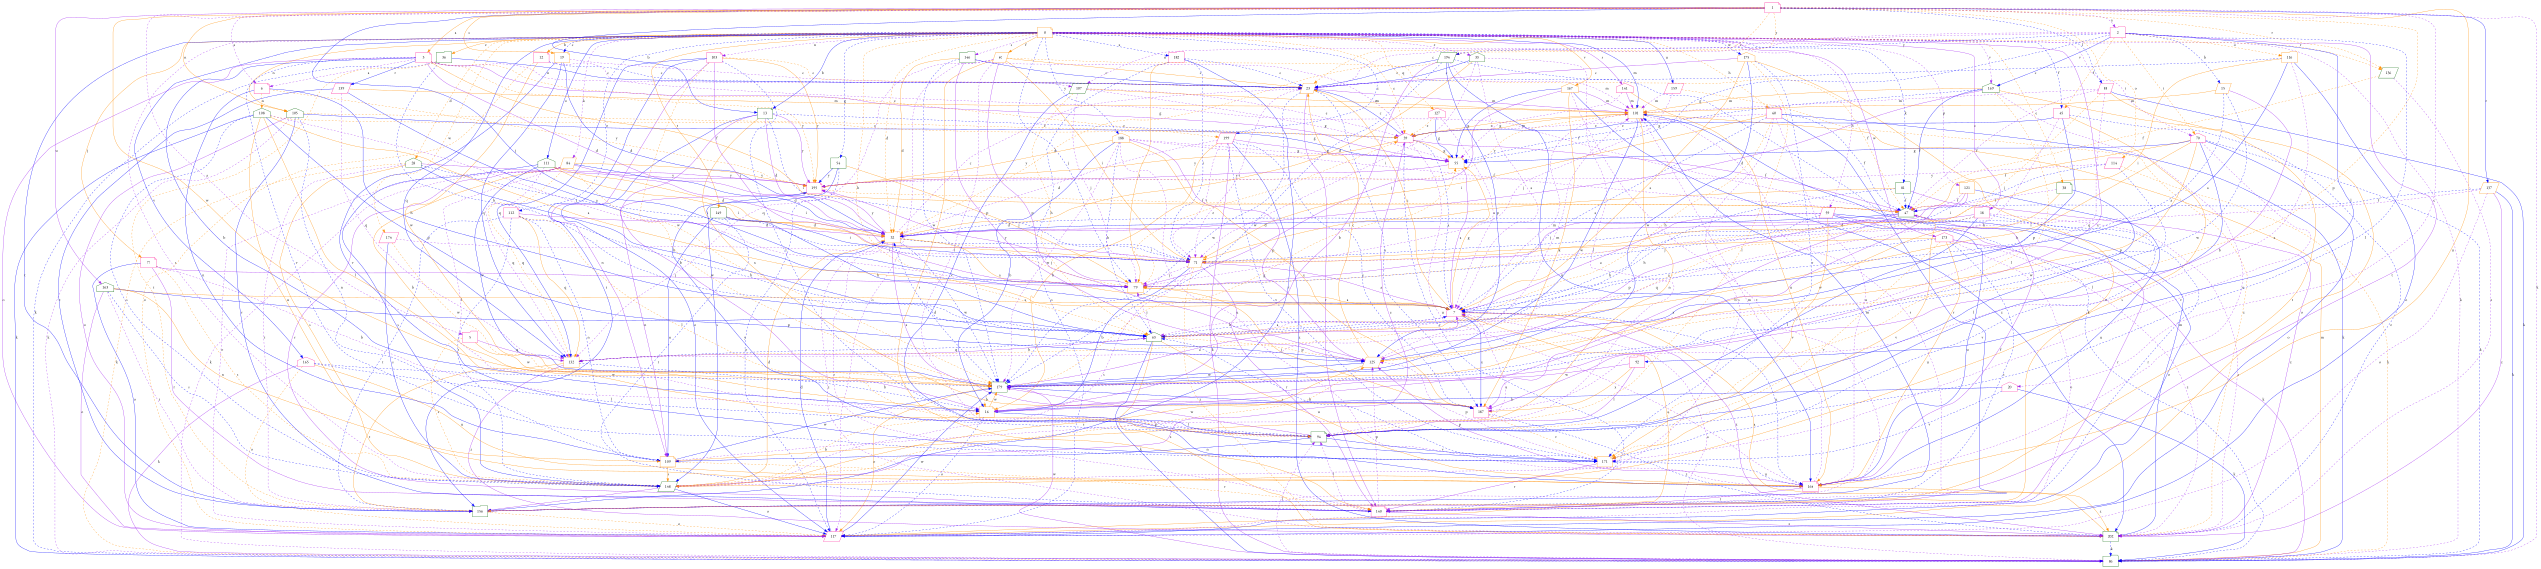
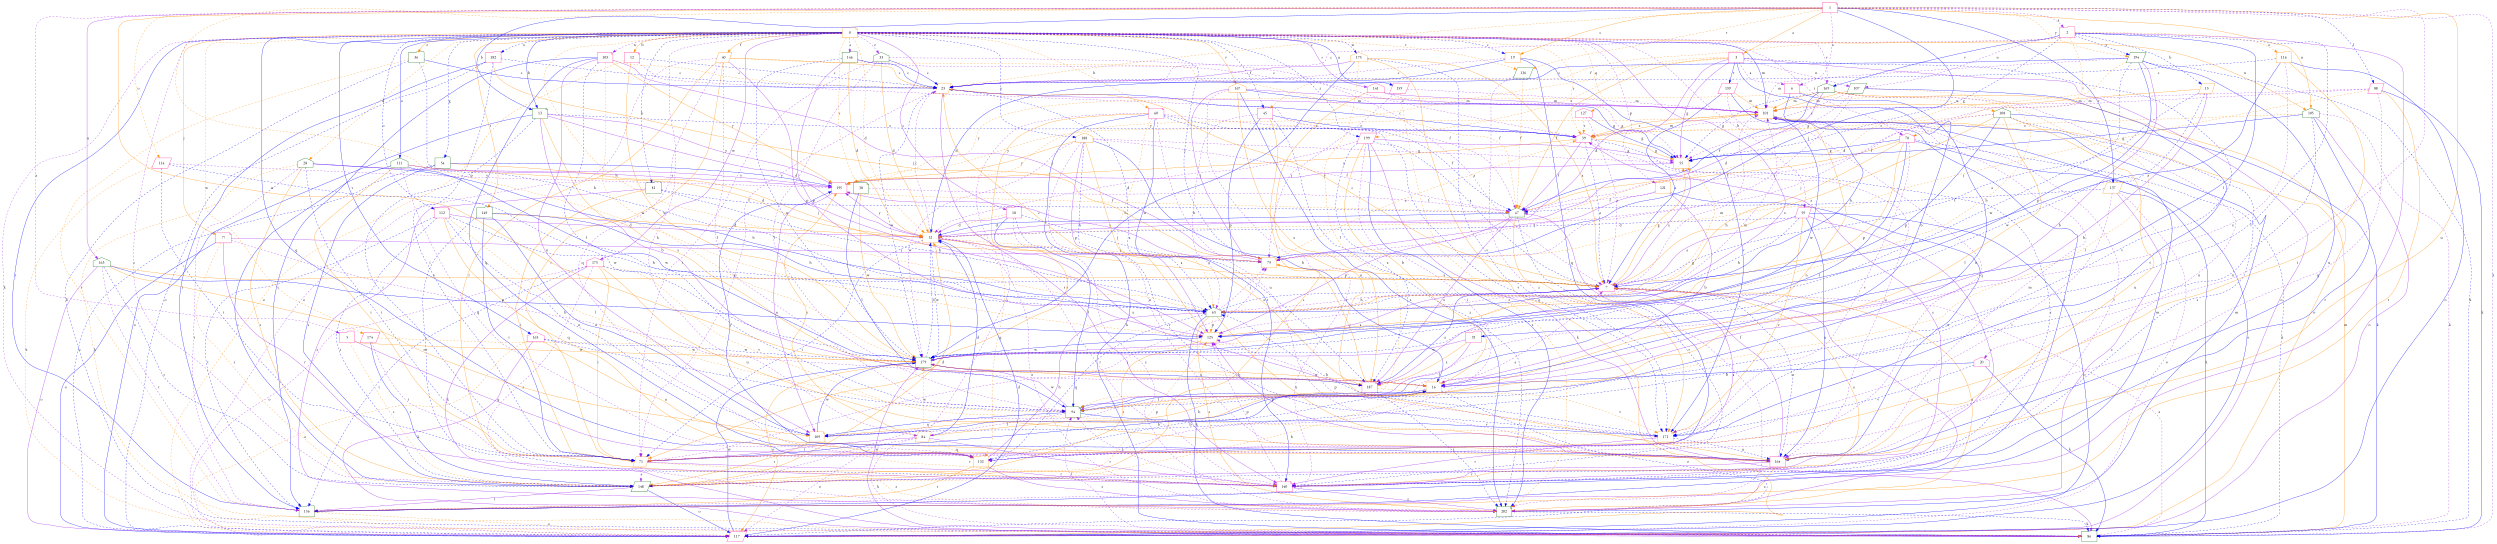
  strict digraph {
    fontname="EB Garamond"
    node [color=deeppink fontname="EB Garamond" shape=note]
    edge [color=blue fontname="EB Garamond" style=solid]
    0 [color=darkorange]
    12
    13 [color=darkgreen]
    18 [shape=folder]
    19 [color=darkorange]
    28 [color=darkgreen shape=house]
    32 [color=darkorange shape=folder]
    33 [color=darkgreen shape=house]
    36 [color=darkgreen shape=folder]
    38 [color=darkgreen]
    39 [shape=house]
    40 [color=darkorange shape=parallelogram]
    45 [shape=folder]
    54 [color=darkgreen shape=folder]
    59 [shape=parallelogram]
    60
    63 [color=darkgreen shape=house]
    70 [shape=house]
    77
    79 [color=darkorange]
    81 [color=darkgreen shape=folder]
    84 [color=darkorange shape=parallelogram]
    86 [color=darkgreen shape=folder]
    101 [color=darkorange shape=folder]
    103
    105 [color=darkgreen shape=house]
    111 [color=darkgreen shape=house]
    112
    121 [color=darkorange shape=folder]
    127 [shape=house]
    132 [color=darkorange shape=folder]
    136 [color=darkgreen shape=parallelogram]
    141 [shape=house]
    146 [color=darkgreen shape=folder]
    148 [color=darkgreen shape=parallelogram]
    149 [color=darkgreen shape=folder]
    156 [color=darkgreen shape=folder]
    159 [shape=parallelogram]
    165 [shape=house]
    167 [color=darkorange shape=house]
    169 [color=darkgreen shape=house]
    173 [shape=house]
    174 [shape=parallelogram]
    175 [color=darkorange shape=house]
    182 [shape=folder]
    187
    188 [color=darkorange shape=house]
    199 [shape=parallelogram]
    23 [color=darkorange shape=parallelogram]
    179 [color=darkgreen]
    47 [color=darkgreen shape=house]
    117 [shape=parallelogram]
    16 [color=darkorange]
    195
    71 [color=darkorange shape=parallelogram]
    94 [color=darkgreen]
    171 [color=darkorange]
    202 [color=darkgreen]
    7 [shape=house]
    140
    164
    55 [color=darkorange]
    125 [color=darkorange shape=parallelogram]
    109 [color=darkorange]
    1
    2 [shape=folder]
    3
    5 [shape=folder]
    6
    20 [shape=house]
    88 [shape=parallelogram]
    114 [shape=parallelogram]
    137 [color=darkorange shape=parallelogram]
    163 [color=darkgreen shape=house]
    194 [color=darkgreen shape=parallelogram]
    15 [color=darkorange shape=parallelogram]
    92 [shape=folder]
    107 [color=darkgreen shape=parallelogram]
    116 [color=darkorange shape=folder]
    139 [shape=parallelogram]
    108 [color=darkgreen shape=house]
    0 -> 12 [color=darkorange label=b]
    0 -> 13 [label=b]
    0 -> 18 [color=purple label=c]
    0 -> 19 [label=c style=dashed]
    0 -> 28 [color=darkorange label=d style=dashed]
    0 -> 32 [color=darkorange label=d style=dashed]
    0 -> 33 [color=purple label=e style=dashed]
    0 -> 36 [color=darkorange label=e]
    0 -> 38 [color=darkorange label=e style=dashed]
    0 -> 39 [color=darkorange label=e style=dashed]
    0 -> 40 [color=darkorange label=f]
    0 -> 45 [label=f style=dashed]
    0 -> 54 [label=g style=dashed]
    0 -> 59 [color=purple label=h style=dashed]
    0 -> 60 [color=darkorange label=h style=dashed]
    0 -> 63 [color=darkorange label=h style=dashed]
    0 -> 70 [color=purple label=i style=dashed]
    0 -> 77 [color=darkorange label=j]
    0 -> 79 [label=j style=dashed]
    0 -> 81 [label=k style=dashed]
    0 -> 84 [color=purple label=k style=dashed]
    0 -> 86 [color=purple label=k style=dashed]
    0 -> 101 [label=m]
    0 -> 103 [color=purple label=n style=dashed]
    0 -> 105 [color=darkorange label=n]
    0 -> 111 [label=o]
    0 -> 112 [label=o style=dashed]
    0 -> 121 [color=purple label=p style=dashed]
    0 -> 127 [color=darkorange label=q style=dashed]
    0 -> 132 [label=q]
    0 -> 136 [color=darkorange label=r style=dashed]
    0 -> 141 [color=purple label=s]
    0 -> 146 [color=purple label=s style=dashed]
    0 -> 148 [color=purple label=s style=dashed]
    0 -> 149 [color=darkorange label=t]
    0 -> 156 [label=t]
    0 -> 159 [label=u]
    0 -> 165 [label=v]
    0 -> 167 [color=darkorange label=v]
    0 -> 169 [color=purple label=v style=dashed]
    0 -> 173 [color=purple label=w]
    0 -> 174 [color=darkorange label=w style=dashed]
    0 -> 175 [label=w style=dashed]
    0 -> 182 [label=x style=dashed]
    0 -> 187 [color=purple label=x]
    0 -> 188 [label=y style=dashed]
    0 -> 199 [label=z style=dashed]
    12 -> 23 [label=c style=dashed]
    12 -> 179 [color=darkorange label=w]
    12 -> 47 [color=purple label=f style=dashed]
    12 -> 117 [color=darkorange label=o style=dashed]
    13 -> 32 [color=purple label=d]
    13 -> 39 [label=e style=dashed]
    13 -> 187 [color=darkorange label=x]
    13 -> 117 [label=o]
    13 -> 16 [color=purple label=b]
    13 -> 195 [color=purple label=y]
    13 -> 71 [label=i style=dashed]
    18 -> 32 [color=purple label=d]
    18 -> 79 [label=j style=dashed]
    18 -> 132 [color=darkorange label=q style=dashed]
    18 -> 94 [label=l]
    18 -> 171 [label=v style=dashed]
    18 -> 202 [color=purple label=z style=dashed]
    19 -> 32 [label=d]
    19 -> 132 [label=q]
    19 -> 23 [color=purple label=c style=dashed]
    19 -> 171 [label=v]
    28 -> 63 [label=h]
    28 -> 86 [color=darkorange label=k style=dashed]
    28 -> 148 [color=darkorange label=s]
    28 -> 156 [color=purple label=t style=dashed]
    28 -> 195 [color=purple label=y]
    28 -> 71 [label=i style=dashed]
    32 -> 79 [color=darkorange label=j style=dashed]
    32 -> 187 [color=purple label=x]
    32 -> 23 [color=purple label=c style=dashed]
    32 -> 179 [label=w style=dashed]
    32 -> 195 [color=purple label=y]
    32 -> 71 [label=i style=dashed]
    32 -> 202 [color=purple label=z style=dashed]
    32 -> 7 [color=darkorange label=a]
    32 -> 140 [color=purple label=r style=dashed]
    33 -> 32 [color=darkorange label=d]
    33 -> 23 [label=c]
    33 -> 71 [color=purple label=i style=dashed]
    33 -> 94 [color=purple label=l style=dashed]
    33 -> 7 [color=purple label=a style=dashed]
    36 -> 63 [label=h style=dashed]
    36 -> 86 [label=k style=dashed]
    36 -> 156 [color=darkorange label=t style=dashed]
    36 -> 23 [label=c]
    38 -> 179 [color=darkorange label=w]
    38 -> 47 [color=purple label=f style=dashed]
    38 -> 94 [label=l]
    39 -> 101 [color=darkorange label=m]
    39 -> 23 [label=c]
    39 -> 47 [color=purple label=f]
    39 -> 195 [color=darkorange label=y]
    39 -> 7 [label=a style=dashed]
    39 -> 140 [label=r style=dashed]
    39 -> 164 [color=purple label=u style=dashed]
    39 -> 55 [color=darkorange label=g]
    40 -> 132 [color=purple label=q style=dashed]
    40 -> 23 [color=darkorange label=c]
    40 -> 47 [color=darkorange label=f style=dashed]
    40 -> 117 [color=purple label=o style=dashed]
    40 -> 71 [color=darkorange label=i]
    40 -> 94 [color=purple label=l style=dashed]
    40 -> 140 [color=darkorange label=r]
    40 -> 125 [color=purple label=p]
    45 -> 39 [label=e]
    45 -> 63 [color=purple label=h style=dashed]
    45 -> 148 [color=darkorange label=s]
    45 -> 202 [label=z style=dashed]
    45 -> 125 [label=p]
    54 -> 79 [color=darkorange label=j]
    54 -> 148 [label=s]
    54 -> 117 [label=o style=dashed]
    54 -> 195 [label=y]
    59 -> 32 [label=d style=dashed]
    59 -> 63 [label=h style=dashed]
    59 -> 117 [label=o]
    59 -> 171 [color=darkorange label=v]
    59 -> 7 [color=purple label=a]
    59 -> 140 [color=purple label=r]
    59 -> 164 [label=u]
    60 -> 39 [color=purple label=e style=dashed]
    60 -> 63 [color=darkorange label=h style=dashed]
    60 -> 86 [label=k]
    60 -> 148 [color=purple label=s style=dashed]
    60 -> 47 [label=f style=dashed]
    60 -> 71 [color=darkorange label=i]
    60 -> 7 [label=a style=dashed]
    60 -> 140 [label=r]
    60 -> 164 [color=purple label=u style=dashed]
    63 -> 79 [color=purple label=j style=dashed]
    63 -> 86 [label=k]
    63 -> 101 [color=purple label=m style=dashed]
    63 -> 132 [label=q style=dashed]
    63 -> 202 [color=darkorange label=z]
    63 -> 7 [label=a style=dashed]
    63 -> 164 [color=darkorange label=u]
    63 -> 125 [color=darkorange label=p style=dashed]
    70 -> 63 [color=darkorange label=h]
    70 -> 86 [label=k style=dashed]
    70 -> 47 [color=darkorange label=f]
    70 -> 117 [label=o]
    70 -> 94 [label=l]
    70 -> 171 [color=purple label=v style=dashed]
    70 -> 55 [label=g]
    70 -> 125 [color=darkorange label=p]
    77 -> 79 [color=purple label=j]
    77 -> 148 [color=darkorange label=s style=dashed]
    77 -> 117 [label=o]
    77 -> 16 [color=purple label=b style=dashed]
    77 -> 140 [color=purple label=r]
    79 -> 39 [color=darkorange label=e style=dashed]
    79 -> 195 [color=purple label=y]
    79 -> 7 [color=darkorange label=a]
    81 -> 63 [label=h style=dashed]
    81 -> 47 [label=f style=dashed]
    81 -> 71 [color=darkorange label=i]
    81 -> 202 [color=purple label=z]
    84 -> 32 [label=d]
    84 -> 86 [color=purple label=k style=dashed]
    84 -> 132 [color=darkorange label=q style=dashed]
    84 -> 179 [color=darkorange label=w style=dashed]
    84 -> 117 [color=purple label=o style=dashed]
    84 -> 16 [color=darkorange label=b]
    84 -> 195 [color=darkorange label=y]
    84 -> 71 [color=purple label=i]
-   84 -> 94 [color=purple label=l style=dashed]
+   94 -> 84 [color=purple label=l style=dashed]
    84 -> 140 [color=purple label=r]
    86 -> 101 [color=darkorange label=m]
    86 -> 179 [color=purple label=w]
    86 -> 94 [color=purple label=l style=dashed]
    86 -> 7 [color=purple label=a style=dashed]
    101 -> 39 [color=darkorange label=e]
    101 -> 179 [label=w]
    101 -> 195 [color=darkorange label=y style=dashed]
    101 -> 140 [color=purple label=r style=dashed]
    101 -> 109 [color=darkorange label=n]
    103 -> 79 [color=purple label=j]
    103 -> 132 [label=q]
    103 -> 156 [label=t]
    103 -> 23 [color=darkorange label=c style=dashed]
    103 -> 179 [color=darkorange label=w style=dashed]
    103 -> 195 [color=darkorange label=y]
    103 -> 94 [label=l style=dashed]
    103 -> 109 [color=purple label=n]
    105 -> 39 [color=darkorange label=e style=dashed]
    105 -> 86 [color=purple label=k style=dashed]
    105 -> 117 [color=purple label=o]
    105 -> 140 [label=r]
    105 -> 55 [label=g]
    105 -> 109 [label=n style=dashed]
    111 -> 32 [color=darkorange label=d]
    111 -> 132 [color=purple label=q style=dashed]
    111 -> 148 [label=s]
    111 -> 179 [label=w]
    111 -> 195 [color=purple label=y]
    111 -> 71 [color=darkorange label=i]
    112 -> 32 [color=purple label=d]
    112 -> 63 [label=h style=dashed]
    112 -> 132 [color=darkorange label=q]
    112 -> 148 [label=s style=dashed]
    112 -> 156 [label=t style=dashed]
    112 -> 94 [color=darkorange label=l style=dashed]
    112 -> 109 [label=n style=dashed]
    121 -> 79 [color=purple label=j]
    121 -> 47 [color=purple label=f style=dashed]
    121 -> 16 [color=purple label=b]
    121 -> 164 [label=u]
    127 -> 39 [color=darkorange label=e style=dashed]
    127 -> 7 [color=purple label=a style=dashed]
    127 -> 55 [label=g]
    132 -> 63 [color=purple label=h]
    132 -> 156 [color=darkorange label=t]
    132 -> 16 [label=b style=dashed]
    132 -> 202 [color=purple label=z]
    136 -> 47 [color=darkorange label=f style=dashed]
    136 -> 202 [color=purple label=z style=dashed]
    141 -> 101 [color=purple label=m]
    141 -> 164 [color=darkorange label=u]
    141 -> 55 [color=purple label=g style=dashed]
    146 -> 32 [color=darkorange label=d]
    146 -> 39 [color=purple label=e style=dashed]
    146 -> 23 [label=c]
    146 -> 179 [label=w style=dashed]
    146 -> 125 [color=purple label=p]
    148 -> 32 [color=darkorange label=d]
    148 -> 39 [color=purple label=e]
    148 -> 156 [color=purple label=t]
    148 -> 117 [label=o]
    148 -> 16 [color=darkorange label=b style=dashed]
    148 -> 125 [color=darkorange label=p style=dashed]
    149 -> 32 [color=darkorange label=d]
    149 -> 63 [label=h]
    149 -> 71 [label=i]
    149 -> 140 [label=r style=dashed]
    149 -> 109 [label=n]
    156 -> 101 [label=m]
    156 -> 117 [color=darkorange label=o style=dashed]
    159 -> 79 [color=purple label=j style=dashed]
    159 -> 101 [color=purple label=m style=dashed]
    159 -> 202 [color=darkorange label=z style=dashed]
    165 -> 86 [color=purple label=k]
    165 -> 179 [label=w style=dashed]
    165 -> 117 [color=darkorange label=o style=dashed]
    165 -> 94 [label=l style=dashed]
    165 -> 164 [color=darkorange label=u]
    167 -> 79 [color=purple label=j]
    167 -> 101 [color=purple label=m]
    167 -> 156 [color=purple label=t style=dashed]
    167 -> 187 [color=darkorange label=x]
    167 -> 202 [label=z]
    167 -> 55 [label=g]
    169 -> 32 [color=purple label=d]
    169 -> 101 [color=darkorange label=m]
    169 -> 47 [label=f]
    169 -> 117 [color=darkorange label=o]
    169 -> 94 [color=darkorange label=l style=dashed]
    169 -> 164 [color=purple label=u style=dashed]
    169 -> 55 [label=g style=dashed]
    173 -> 86 [color=purple label=k]
    173 -> 156 [label=t style=dashed]
    173 -> 117 [color=purple label=o style=dashed]
    173 -> 71 [color=darkorange label=i]
    173 -> 171 [color=darkorange label=v style=dashed]
    173 -> 202 [color=purple label=z style=dashed]
    173 -> 7 [label=a style=dashed]
    173 -> 164 [color=darkorange label=u]
    174 -> 148 [label=s]
    174 -> 179 [color=darkorange label=w style=dashed]
    174 -> 71 [color=purple label=i style=dashed]
    175 -> 23 [color=purple label=c]
    175 -> 179 [label=w]
    175 -> 117 [color=darkorange label=o]
    175 -> 94 [color=darkorange label=l style=dashed]
    175 -> 171 [label=v style=dashed]
    175 -> 7 [color=darkorange label=a]
    182 -> 79 [color=darkorange label=j]
    182 -> 156 [label=t]
    182 -> 23 [label=c style=dashed]
    182 -> 117 [label=o style=dashed]
    182 -> 71 [label=i style=dashed]
    187 -> 79 [color=darkorange label=j]
    187 -> 171 [color=darkorange label=v style=dashed]
    187 -> 202 [label=z style=dashed]
    188 -> 63 [label=h style=dashed]
    188 -> 187 [color=darkorange label=x]
    188 -> 179 [color=purple label=w style=dashed]
    188 -> 47 [color=purple label=f style=dashed]
    188 -> 16 [label=b]
    188 -> 195 [color=darkorange label=y]
    188 -> 164 [color=purple label=u style=dashed]
    188 -> 55 [color=purple label=g style=dashed]
    188 -> 125 [color=purple label=p]
    199 -> 32 [color=purple label=d style=dashed]
    199 -> 86 [color=purple label=k]
    199 -> 187 [label=x style=dashed]
    199 -> 16 [color=darkorange label=b]
    199 -> 71 [color=purple label=i style=dashed]
    199 -> 171 [label=v style=dashed]
    199 -> 202 [label=z]
    199 -> 55 [color=purple label=g]
    23 -> 101 [color=purple label=m]
    23 -> 187 [label=x style=dashed]
    23 -> 179 [label=w style=dashed]
    23 -> 71 [color=purple label=i style=dashed]
    23 -> 140 [color=purple label=r]
    179 -> 32 [label=d style=dashed]
    179 -> 187 [label=x]
    179 -> 117 [color=darkorange label=o]
    179 -> 16 [color=darkorange label=b style=dashed]
    179 -> 7 [color=purple label=a]
    179 -> 55 [color=darkorange label=g style=dashed]
    47 -> 32 [label=d]
    47 -> 187 [color=purple label=x]
    47 -> 171 [color=darkorange label=v]
    47 -> 140 [label=r style=dashed]
    47 -> 125 [color=purple label=p]
    117 -> 32 [label=d]
    117 -> 179 [label=w]
    16 -> 179 [color=darkorange label=w]
    16 -> 117 [label=o style=dashed]
    16 -> 94 [label=l]
    195 -> 47 [color=darkorange label=f style=dashed]
    195 -> 109 [color=purple label=n]
    71 -> 79 [color=purple label=j style=dashed]
    71 -> 148 [color=purple label=s style=dashed]
    71 -> 16 [label=b]
    71 -> 202 [color=darkorange label=z style=dashed]
    71 -> 7 [color=purple label=a]
    71 -> 140 [color=purple label=r]
    94 -> 179 [color=purple label=w]
    94 -> 171 [label=v]
    94 -> 109 [label=n]
    171 -> 63 [label=h style=dashed]
    171 -> 140 [color=purple label=r]
    171 -> 164 [label=u style=dashed]
    171 -> 125 [color=purple label=p style=dashed]
    202 -> 86 [label=k style=dashed]
    202 -> 101 [label=m]
    202 -> 7 [color=darkorange label=a]
    7 -> 63 [color=purple label=h style=dashed]
    7 -> 187 [label=x]
    7 -> 23 [color=darkorange label=c]
    7 -> 202 [color=purple label=z]
    7 -> 164 [label=u style=dashed]
    7 -> 55 [color=darkorange label=g]
    140 -> 94 [color=purple label=l style=dashed]
    140 -> 202 [color=purple label=z]
    140 -> 7 [color=darkorange label=a]
    140 -> 125 [color=purple label=p style=dashed]
    164 -> 101 [color=purple label=m style=dashed]
    164 -> 47 [color=purple label=f]
    164 -> 195 [label=y]
    164 -> 202 [color=darkorange label=z]
    164 -> 140 [color=purple label=r]
    164 -> 125 [color=purple label=p]
    55 -> 195 [color=purple label=y]
    55 -> 7 [color=purple label=a]
    125 -> 101 [color=purple label=m style=dashed]
    125 -> 148 [color=darkorange label=s]
    125 -> 23 [color=darkorange label=c]
    125 -> 179 [label=w]
    109 -> 148 [color=darkorange label=s]
    109 -> 179 [label=w]
    109 -> 7 [color=purple label=a style=dashed]
    109 -> 140 [color=darkorange label=r style=dashed]
    1 -> 13 [label=b]
    1 -> 19 [color=darkorange label=c]
    1 -> 79 [label=j]
    1 -> 86 [color=purple label=k style=dashed]
    1 -> 105 [color=darkorange label=n]
    1 -> 136 [color=darkorange label=r style=dashed]
    1 -> 23 [color=darkorange label=c style=dashed]
    1 -> 179 [color=darkorange label=w]
    1 -> 164 [color=darkorange label=u]
    1 -> 125 [color=darkorange label=p style=dashed]
    1 -> 2 [color=purple label=a style=dashed]
    1 -> 3 [color=darkorange label=a]
    1 -> 5 [color=purple label=a style=dashed]
    1 -> 6 [color=purple label=a style=dashed]
    1 -> 20 [color=purple label=c style=dashed]
    1 -> 88 [label=l style=dashed]
    1 -> 114 [color=darkorange label=o style=dashed]
    1 -> 137 [label=r]
    1 -> 163 [color=purple label=u]
    1 -> 194 [color=darkorange label=y style=dashed]
    2 -> 45 [color=darkorange label=f style=dashed]
    2 -> 70 [color=darkorange label=i style=dashed]
    2 -> 156 [color=purple label=t]
    2 -> 169 [label=v]
    2 -> 23 [color=purple label=c style=dashed]
    2 -> 94 [label=l style=dashed]
    2 -> 55 [label=g style=dashed]
    2 -> 194 [label=y style=dashed]
    2 -> 15 [label=b style=dashed]
    2 -> 92 [label=l]
    2 -> 107 [color=purple label=n style=dashed]
    2 -> 116 [color=darkorange label=o style=dashed]
    3 -> 32 [color=purple label=d]
    3 -> 199 [color=darkorange label=z style=dashed]
    3 -> 47 [color=darkorange label=f]
    3 -> 117 [color=purple label=o]
    3 -> 16 [label=b]
    3 -> 195 [color=darkorange label=y style=dashed]
    3 -> 171 [label=v style=dashed]
    3 -> 55 [color=purple label=g]
    3 -> 6 [color=purple label=a style=dashed]
    3 -> 107 [color=purple label=n style=dashed]
    3 -> 139 [label=r]
    5 -> 132 [color=purple label=q]
    5 -> 148 [color=darkorange label=s style=dashed]
    5 -> 179 [color=darkorange label=w]
    6 -> 63 [label=h]
    6 -> 195 [color=darkorange label=y style=dashed]
    6 -> 109 [label=n]
    6 -> 108 [color=darkorange label=n style=dashed]
    20 -> 86 [label=k]
    20 -> 16 [label=b]
    20 -> 171 [label=v style=dashed]
    88 -> 79 [color=darkorange label=j style=dashed]
    88 -> 86 [label=k]
    88 -> 101 [color=purple label=m style=dashed]
    88 -> 132 [color=purple label=q style=dashed]
    88 -> 156 [color=darkorange label=t]
    88 -> 47 [color=purple label=f style=dashed]
    114 -> 86 [color=darkorange label=k style=dashed]
    114 -> 179 [label=w style=dashed]
    114 -> 195 [color=purple label=y style=dashed]
    114 -> 71 [label=i style=dashed]
    137 -> 86 [label=k]
    137 -> 47 [label=f style=dashed]
    137 -> 117 [color=purple label=o style=dashed]
    137 -> 71 [color=purple label=i style=dashed]
    137 -> 202 [color=purple label=z]
    163 -> 148 [label=s style=dashed]
    163 -> 156 [color=purple label=t style=dashed]
    163 -> 117 [color=purple label=o]
    163 -> 7 [color=darkorange label=a]
    163 -> 125 [label=p]
    163 -> 109 [color=darkorange label=n]
    194 -> 32 [color=darkorange label=d style=dashed]
    194 -> 86 [label=k style=dashed]
    194 -> 101 [color=purple label=m style=dashed]
    194 -> 23 [label=c]
    194 -> 179 [label=w style=dashed]
    194 -> 16 [color=purple label=b]
    194 -> 164 [label=u]
    194 -> 125 [label=p]
    15 -> 101 [color=darkorange label=m]
    15 -> 179 [label=w style=dashed]
    15 -> 16 [color=purple label=b]
    15 -> 7 [label=a style=dashed]
    92 -> 187 [color=darkorange label=x]
    92 -> 179 [color=purple label=w]
    92 -> 94 [color=purple label=l]
    107 -> 39 [color=purple label=e style=dashed]
    107 -> 63 [color=darkorange label=h style=dashed]
    107 -> 79 [color=purple label=j style=dashed]
    107 -> 101 [color=darkorange label=m]
    107 -> 171 [label=v]
    107 -> 55 [color=purple label=g style=dashed]
    116 -> 187 [color=purple label=x style=dashed]
    116 -> 23 [label=c style=dashed]
    116 -> 117 [label=o]
    116 -> 71 [color=darkorange label=i]
    116 -> 7 [label=a]
    139 -> 101 [color=darkorange label=m]
    139 -> 132 [color=purple label=q style=dashed]
    139 -> 156 [label=t]
    139 -> 7 [label=a]
    108 -> 39 [color=darkorange label=e style=dashed]
    108 -> 79 [color=purple label=j style=dashed]
    108 -> 86 [label=k]
    108 -> 148 [label=s style=dashed]
    108 -> 94 [color=darkorange label=l]
    108 -> 7 [color=darkorange label=a]
    108 -> 164 [color=darkorange label=u]
    108 -> 125 [label=p]
  }
